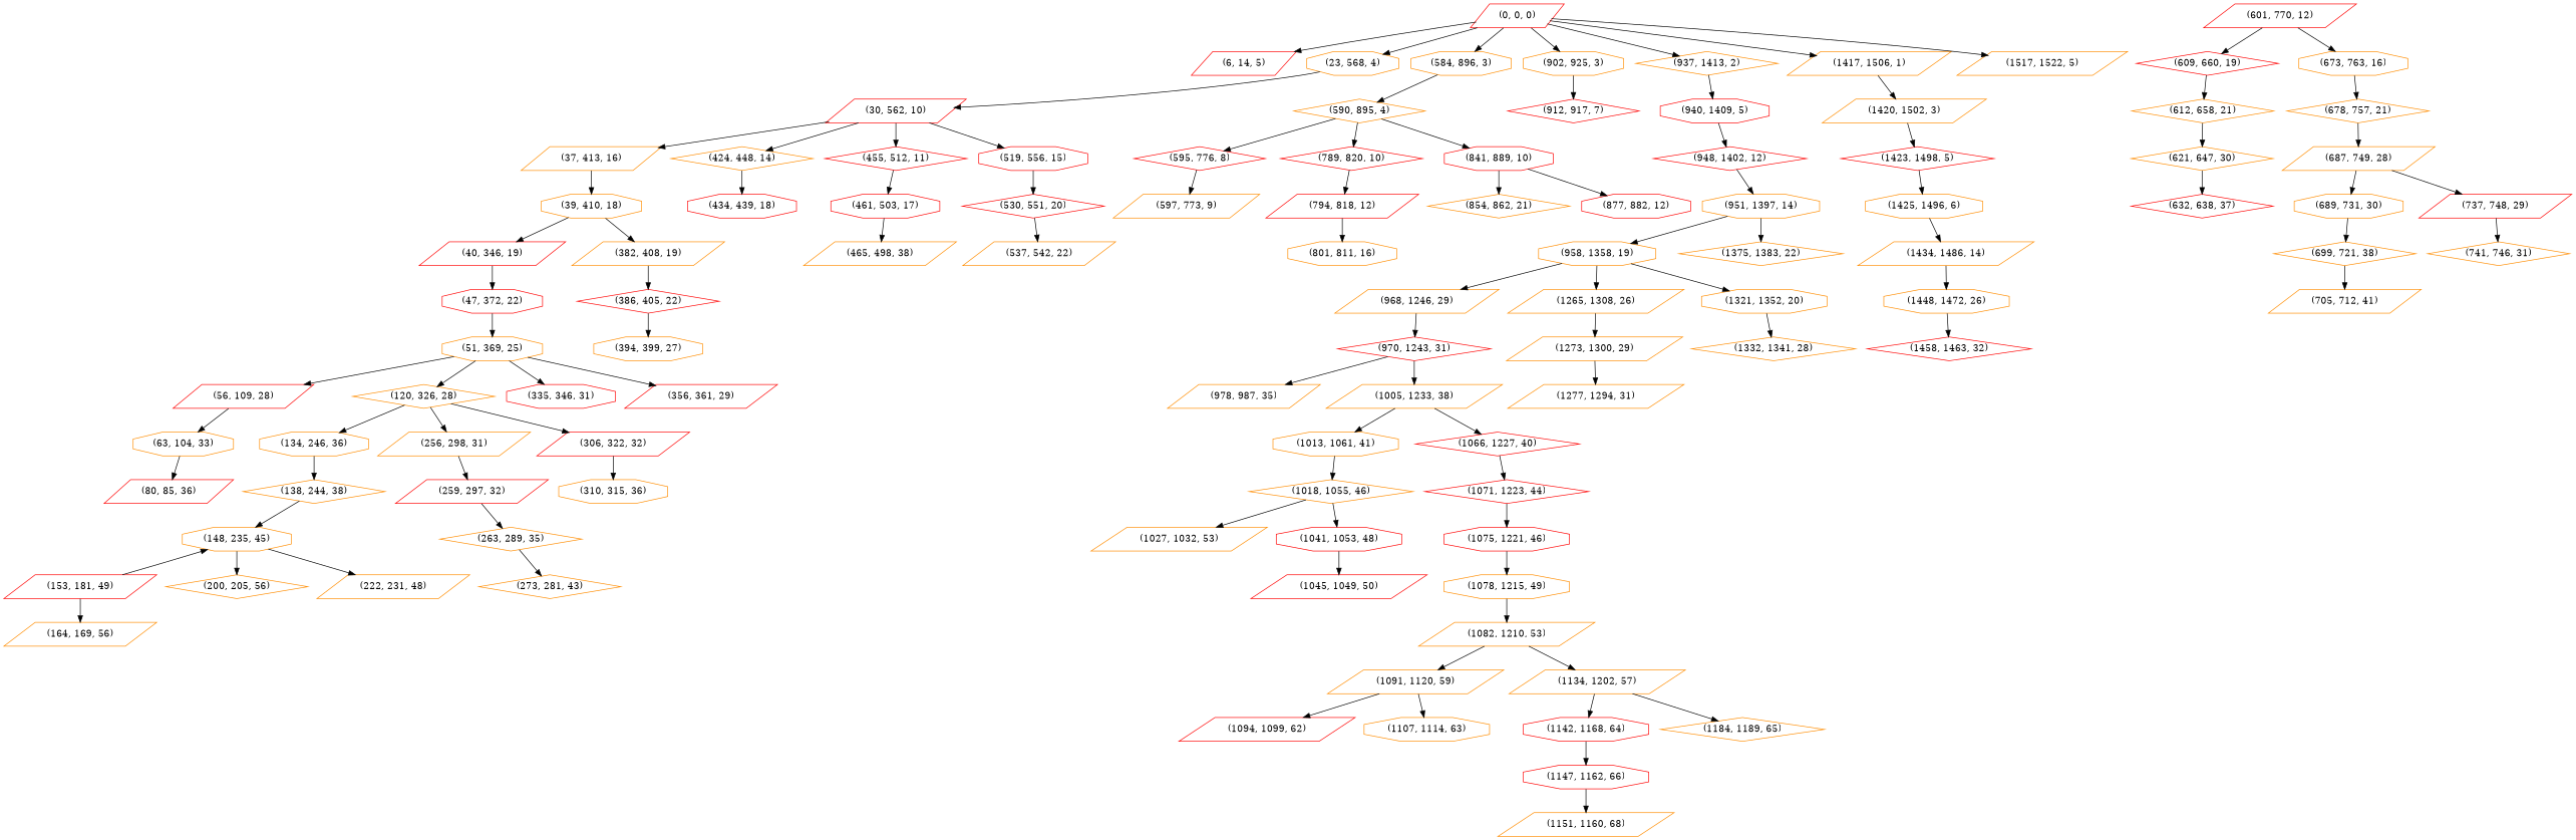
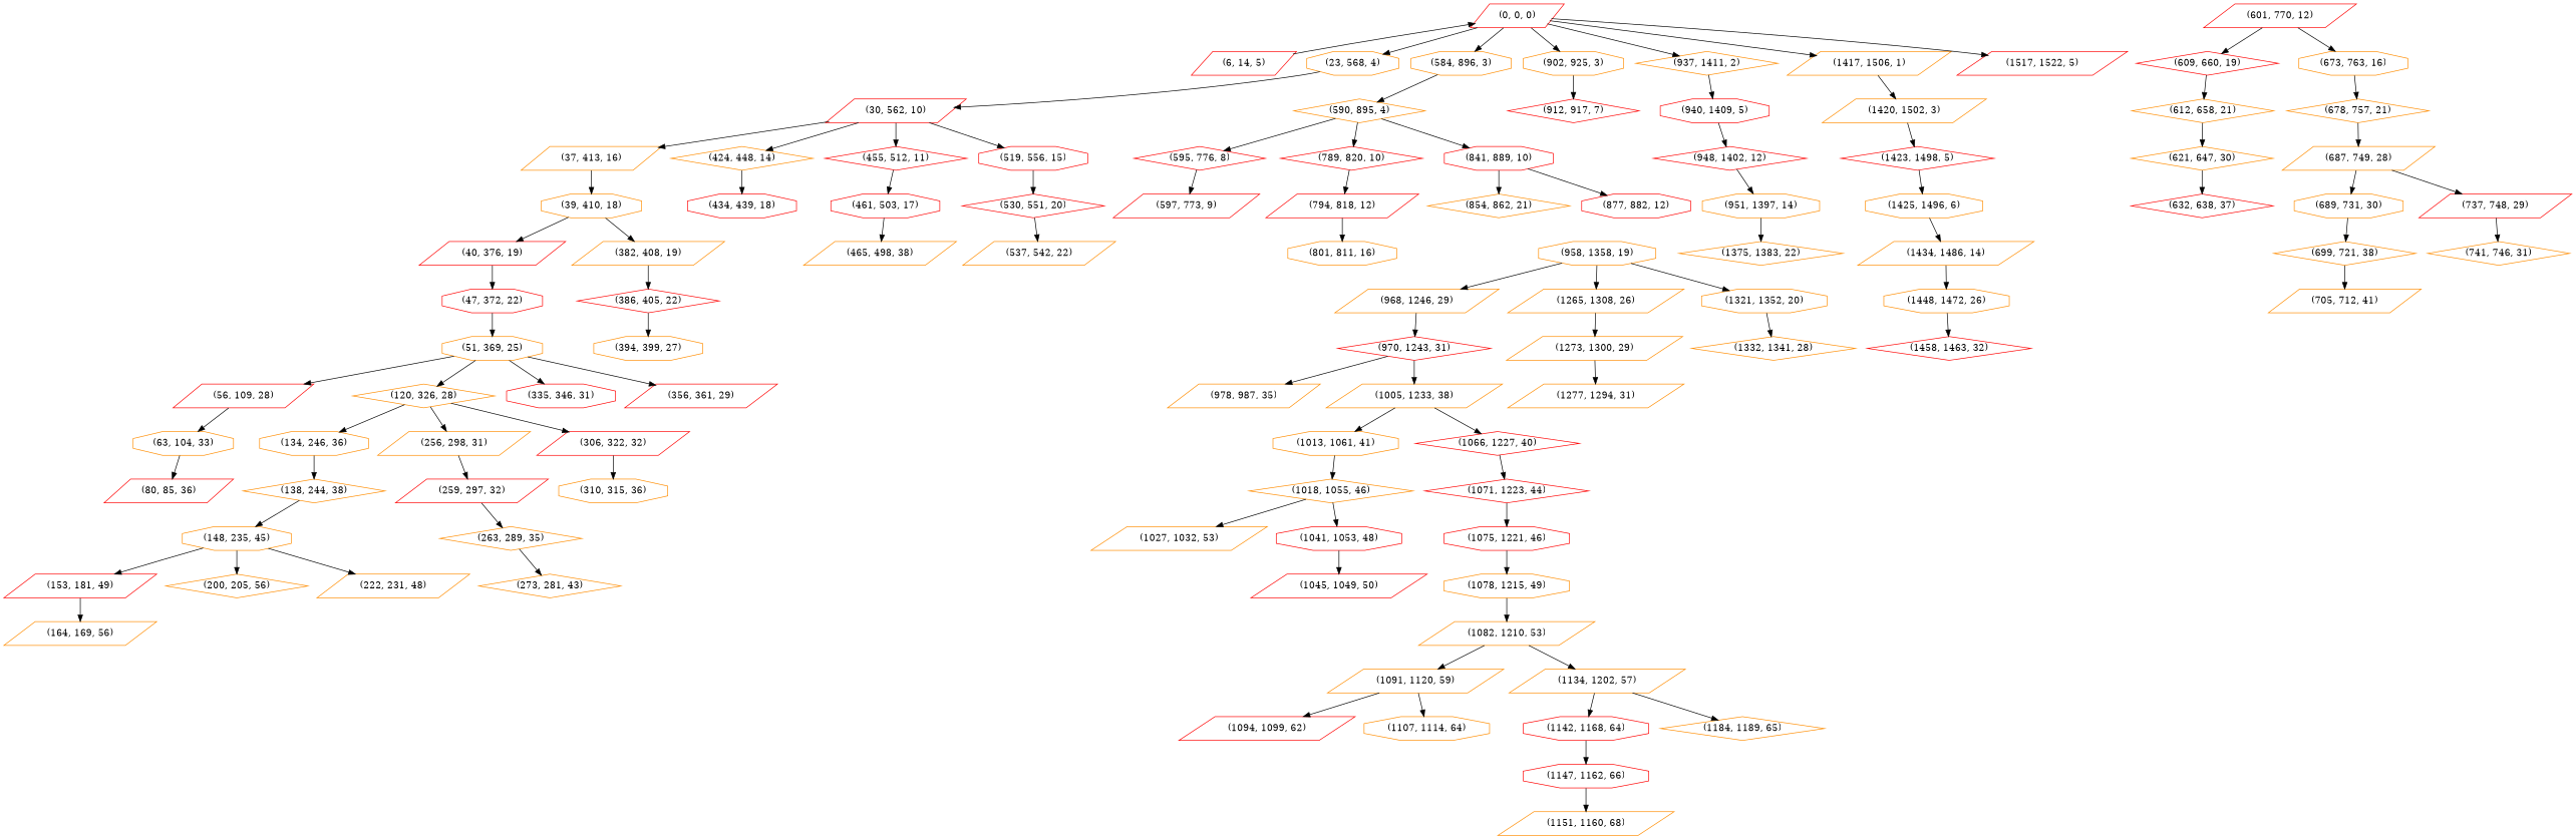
  digraph {
    node [color=darkorange shape=parallelogram]
    "(0, 0, 0)" [color=red]
    "(6, 14, 5)" [color=red]
    "(23, 568, 4)" [shape=octagon]
    "(584, 896, 3)" [shape=octagon]
    "(902, 925, 3)" [shape=octagon]
-   "(937, 1413, 2)" [shape=diamond]
+   "(937, 1413, 2)" [shape=diamond label="(937, 1411, 2)"]
    "(1417, 1506, 1)"
-   "(1517, 1522, 5)"
+   "(1517, 1522, 5)" [color=red]
    "(30, 562, 10)" [color=red]
    "(590, 895, 4)" [shape=diamond]
    "(912, 917, 7)" [color=red shape=diamond]
    "(940, 1409, 5)" [color=red shape=octagon]
    "(1420, 1502, 3)"
    "(37, 413, 16)"
    "(424, 448, 14)" [shape=diamond]
    "(455, 512, 11)" [color=red shape=diamond]
    "(519, 556, 15)" [color=red shape=octagon]
    "(39, 410, 18)" [shape=octagon]
    "(434, 439, 18)" [color=red shape=octagon]
    "(461, 503, 17)" [color=red shape=octagon]
    "(530, 551, 20)" [color=red shape=diamond]
-   "(40, 376, 19)" [color=red label="(40, 346, 19)"]
+   "(40, 376, 19)" [color=red]
    "(382, 408, 19)"
    "(47, 372, 22)" [color=red shape=octagon]
    "(386, 405, 22)" [color=red shape=diamond]
    "(51, 369, 25)" [shape=octagon]
    "(56, 109, 28)" [color=red]
    "(120, 326, 28)" [shape=diamond]
    "(335, 346, 31)" [color=red shape=octagon]
    "(356, 361, 29)" [color=red]
    "(63, 104, 33)" [shape=octagon]
    "(134, 246, 36)" [shape=octagon]
    "(256, 298, 31)"
    "(306, 322, 32)" [color=red]
    "(80, 85, 36)" [color=red]
    "(138, 244, 38)" [shape=diamond]
    "(259, 297, 32)" [color=red]
    "(310, 315, 36)" [shape=octagon]
    "(148, 235, 45)" [shape=octagon]
    "(153, 181, 49)" [color=red]
    "(200, 205, 56)" [shape=diamond]
    "(222, 231, 48)"
    "(164, 169, 56)"
    "(263, 289, 35)" [shape=diamond]
    "(273, 281, 43)" [shape=diamond]
    "(394, 399, 27)" [shape=octagon]
    n47 [label="(465, 498, 38)"]
    "(537, 542, 22)"
    "(595, 776, 8)" [color=red shape=diamond]
    "(789, 820, 10)" [color=red shape=diamond]
    "(841, 889, 10)" [color=red shape=octagon]
-   "(597, 773, 9)"
+   "(597, 773, 9)" [color=red]
    "(794, 818, 12)" [color=red]
    "(854, 862, 21)" [shape=diamond]
    "(877, 882, 12)" [color=red shape=octagon]
    "(601, 770, 12)" [color=red]
    "(609, 660, 19)" [color=red shape=diamond]
    "(673, 763, 16)" [shape=octagon]
    "(612, 658, 21)" [shape=diamond]
    "(678, 757, 21)" [shape=diamond]
    "(621, 647, 30)" [shape=diamond]
    "(632, 638, 37)" [color=red shape=diamond]
    "(687, 749, 28)"
    "(689, 731, 30)" [shape=octagon]
    "(737, 748, 29)" [color=red]
    "(699, 721, 38)" [shape=diamond]
    "(741, 746, 31)" [shape=diamond]
    "(705, 712, 41)"
    "(801, 811, 16)" [shape=octagon]
    "(948, 1402, 12)" [color=red shape=diamond]
    "(951, 1397, 14)" [shape=octagon]
    "(958, 1358, 19)" [shape=octagon]
    "(1375, 1383, 22)" [shape=diamond]
    "(968, 1246, 29)"
    "(1265, 1308, 26)"
    "(1321, 1352, 20)" [shape=octagon]
    "(970, 1243, 31)" [color=red shape=diamond]
    "(1273, 1300, 29)"
    "(1332, 1341, 28)" [shape=diamond]
    "(978, 987, 35)"
    "(1005, 1233, 38)"
    "(1013, 1061, 41)" [shape=octagon]
    "(1066, 1227, 40)" [color=red shape=diamond]
    "(1018, 1055, 46)" [shape=diamond]
    "(1071, 1223, 44)" [color=red shape=diamond]
    "(1027, 1032, 53)"
    "(1041, 1053, 48)" [color=red shape=octagon]
    "(1045, 1049, 50)" [color=red]
    "(1075, 1221, 46)" [color=red shape=octagon]
    "(1078, 1215, 49)" [shape=octagon]
    "(1082, 1210, 53)"
    "(1091, 1120, 59)"
    "(1134, 1202, 57)"
    "(1094, 1099, 62)" [color=red]
-   "(1107, 1114, 63)" [shape=octagon]
+   "(1107, 1114, 63)" [shape=octagon label="(1107, 1114, 64)"]
    "(1142, 1168, 64)" [color=red shape=octagon]
    "(1184, 1189, 65)" [shape=diamond]
    "(1147, 1162, 66)" [color=red shape=octagon]
    "(1151, 1160, 68)"
    "(1277, 1294, 31)"
    "(1423, 1498, 5)" [color=red shape=diamond]
    "(1425, 1496, 6)" [shape=octagon]
    "(1434, 1486, 14)"
    "(1448, 1472, 26)" [shape=octagon]
    "(1458, 1463, 32)" [color=red shape=diamond]
-   "(0, 0, 0)" -> "(6, 14, 5)"
+   "(6, 14, 5)" -> "(0, 0, 0)"
    "(0, 0, 0)" -> "(23, 568, 4)"
    "(0, 0, 0)" -> "(584, 896, 3)"
    "(0, 0, 0)" -> "(902, 925, 3)"
    "(0, 0, 0)" -> "(937, 1413, 2)"
    "(0, 0, 0)" -> "(1417, 1506, 1)"
    "(0, 0, 0)" -> "(1517, 1522, 5)"
    "(23, 568, 4)" -> "(30, 562, 10)"
    "(584, 896, 3)" -> "(590, 895, 4)"
    "(902, 925, 3)" -> "(912, 917, 7)"
    "(937, 1413, 2)" -> "(940, 1409, 5)"
    "(1417, 1506, 1)" -> "(1420, 1502, 3)"
    "(30, 562, 10)" -> "(37, 413, 16)"
    "(30, 562, 10)" -> "(424, 448, 14)"
    "(30, 562, 10)" -> "(455, 512, 11)"
    "(30, 562, 10)" -> "(519, 556, 15)"
    "(590, 895, 4)" -> "(595, 776, 8)"
    "(590, 895, 4)" -> "(789, 820, 10)"
    "(590, 895, 4)" -> "(841, 889, 10)"
    "(940, 1409, 5)" -> "(948, 1402, 12)"
    "(1420, 1502, 3)" -> "(1423, 1498, 5)"
    "(37, 413, 16)" -> "(39, 410, 18)"
    "(424, 448, 14)" -> "(434, 439, 18)"
    "(455, 512, 11)" -> "(461, 503, 17)"
    "(519, 556, 15)" -> "(530, 551, 20)"
    "(39, 410, 18)" -> "(40, 376, 19)"
    "(39, 410, 18)" -> "(382, 408, 19)"
    "(461, 503, 17)" -> n47
    "(530, 551, 20)" -> "(537, 542, 22)"
    "(40, 376, 19)" -> "(47, 372, 22)"
    "(382, 408, 19)" -> "(386, 405, 22)"
    "(47, 372, 22)" -> "(51, 369, 25)"
    "(386, 405, 22)" -> "(394, 399, 27)"
    "(51, 369, 25)" -> "(56, 109, 28)"
    "(51, 369, 25)" -> "(120, 326, 28)"
    "(51, 369, 25)" -> "(335, 346, 31)"
    "(51, 369, 25)" -> "(356, 361, 29)"
    "(56, 109, 28)" -> "(63, 104, 33)"
    "(120, 326, 28)" -> "(134, 246, 36)"
    "(120, 326, 28)" -> "(256, 298, 31)"
    "(120, 326, 28)" -> "(306, 322, 32)"
    "(63, 104, 33)" -> "(80, 85, 36)"
    "(134, 246, 36)" -> "(138, 244, 38)"
    "(256, 298, 31)" -> "(259, 297, 32)"
    "(306, 322, 32)" -> "(310, 315, 36)"
    "(138, 244, 38)" -> "(148, 235, 45)"
    "(259, 297, 32)" -> "(263, 289, 35)"
-   "(153, 181, 49)" -> "(148, 235, 45)"
+   "(148, 235, 45)" -> "(153, 181, 49)"
    "(148, 235, 45)" -> "(200, 205, 56)"
    "(148, 235, 45)" -> "(222, 231, 48)"
    "(153, 181, 49)" -> "(164, 169, 56)"
    "(263, 289, 35)" -> "(273, 281, 43)"
    "(595, 776, 8)" -> "(597, 773, 9)"
    "(789, 820, 10)" -> "(794, 818, 12)"
    "(841, 889, 10)" -> "(854, 862, 21)"
    "(841, 889, 10)" -> "(877, 882, 12)"
    "(794, 818, 12)" -> "(801, 811, 16)"
    "(601, 770, 12)" -> "(609, 660, 19)"
    "(601, 770, 12)" -> "(673, 763, 16)"
    "(609, 660, 19)" -> "(612, 658, 21)"
    "(673, 763, 16)" -> "(678, 757, 21)"
    "(612, 658, 21)" -> "(621, 647, 30)"
    "(678, 757, 21)" -> "(687, 749, 28)"
    "(621, 647, 30)" -> "(632, 638, 37)"
    "(687, 749, 28)" -> "(689, 731, 30)"
    "(687, 749, 28)" -> "(737, 748, 29)"
    "(689, 731, 30)" -> "(699, 721, 38)"
    "(737, 748, 29)" -> "(741, 746, 31)"
    "(699, 721, 38)" -> "(705, 712, 41)"
    "(948, 1402, 12)" -> "(951, 1397, 14)"
-   "(951, 1397, 14)" -> "(958, 1358, 19)"
    "(951, 1397, 14)" -> "(1375, 1383, 22)"
    "(958, 1358, 19)" -> "(968, 1246, 29)"
    "(958, 1358, 19)" -> "(1265, 1308, 26)"
    "(958, 1358, 19)" -> "(1321, 1352, 20)"
    "(968, 1246, 29)" -> "(970, 1243, 31)"
    "(1265, 1308, 26)" -> "(1273, 1300, 29)"
    "(1321, 1352, 20)" -> "(1332, 1341, 28)"
    "(970, 1243, 31)" -> "(978, 987, 35)"
    "(970, 1243, 31)" -> "(1005, 1233, 38)"
    "(1273, 1300, 29)" -> "(1277, 1294, 31)"
    "(1005, 1233, 38)" -> "(1013, 1061, 41)"
    "(1005, 1233, 38)" -> "(1066, 1227, 40)"
    "(1013, 1061, 41)" -> "(1018, 1055, 46)"
    "(1066, 1227, 40)" -> "(1071, 1223, 44)"
    "(1018, 1055, 46)" -> "(1027, 1032, 53)"
    "(1018, 1055, 46)" -> "(1041, 1053, 48)"
    "(1071, 1223, 44)" -> "(1075, 1221, 46)"
    "(1041, 1053, 48)" -> "(1045, 1049, 50)"
    "(1075, 1221, 46)" -> "(1078, 1215, 49)"
    "(1078, 1215, 49)" -> "(1082, 1210, 53)"
    "(1082, 1210, 53)" -> "(1091, 1120, 59)"
    "(1082, 1210, 53)" -> "(1134, 1202, 57)"
    "(1091, 1120, 59)" -> "(1094, 1099, 62)"
    "(1091, 1120, 59)" -> "(1107, 1114, 63)"
    "(1134, 1202, 57)" -> "(1142, 1168, 64)"
    "(1134, 1202, 57)" -> "(1184, 1189, 65)"
    "(1142, 1168, 64)" -> "(1147, 1162, 66)"
    "(1147, 1162, 66)" -> "(1151, 1160, 68)"
    "(1423, 1498, 5)" -> "(1425, 1496, 6)"
    "(1425, 1496, 6)" -> "(1434, 1486, 14)"
    "(1434, 1486, 14)" -> "(1448, 1472, 26)"
    "(1448, 1472, 26)" -> "(1458, 1463, 32)"
  }
